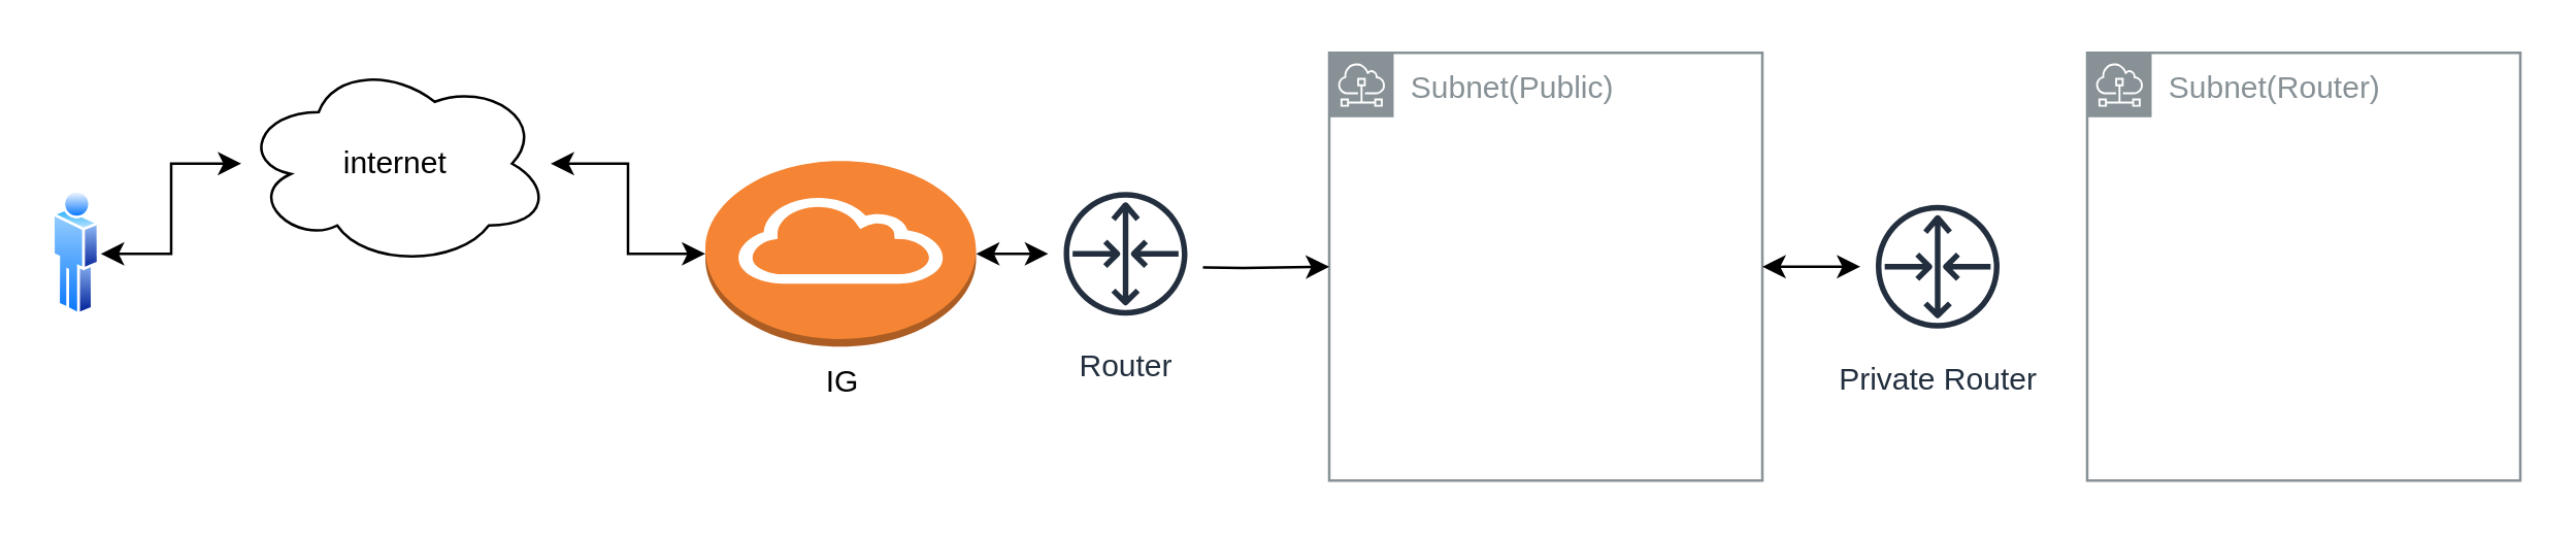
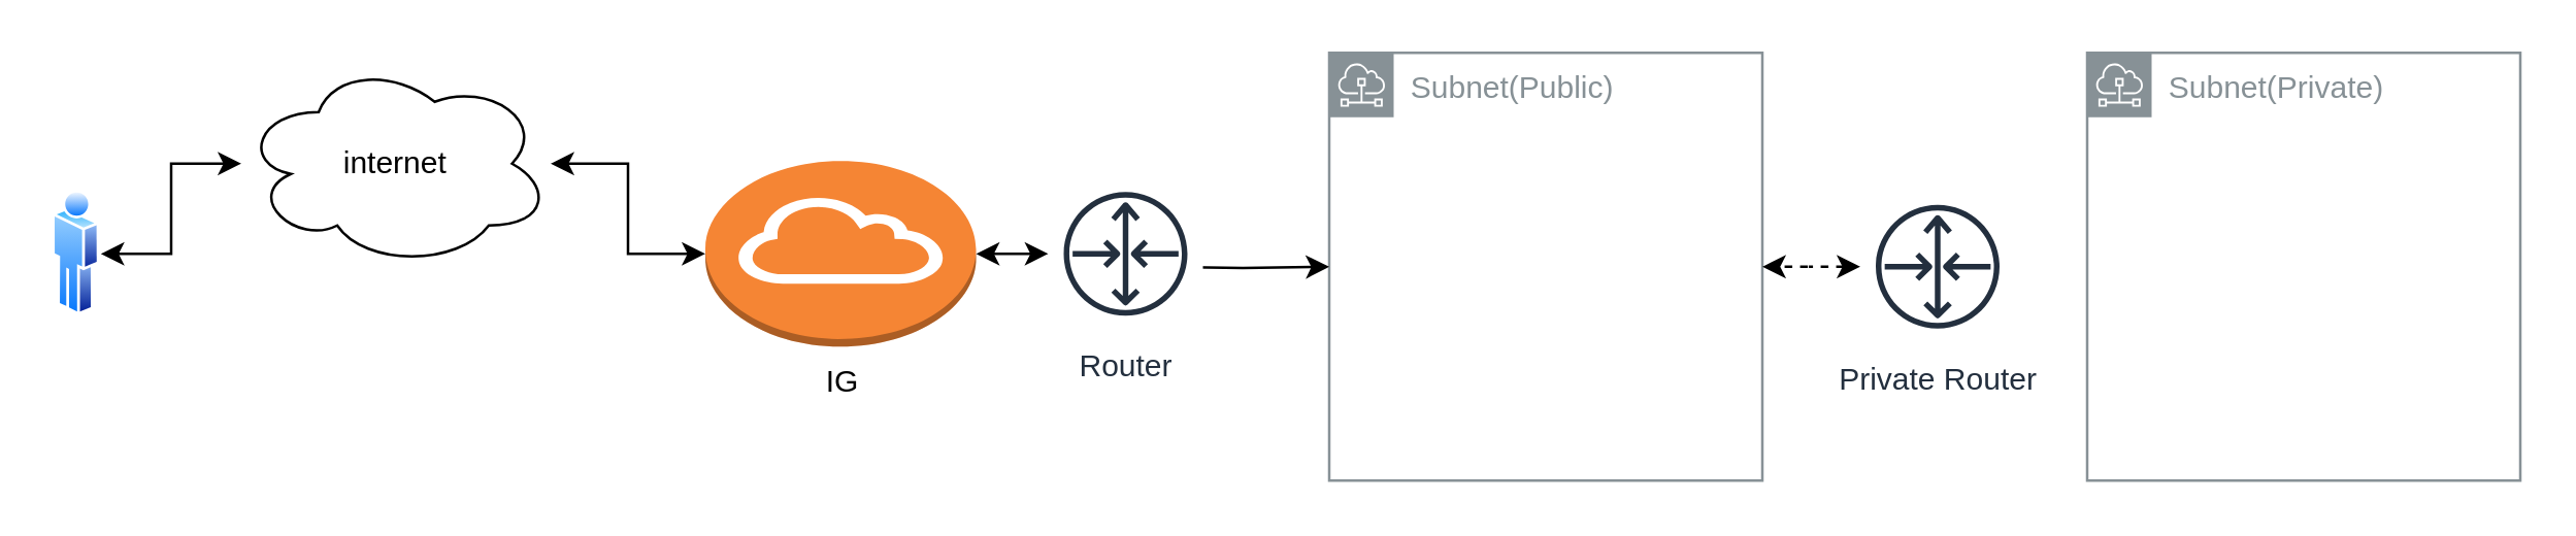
  <mxCell id="0" />
  <mxCell id="1" parent="0" />
  <mxCell id="2" value="Subnet(Public)" style="outlineConnect=0;gradientColor=none;html=1;whiteSpace=wrap;fontSize=12;fontStyle=0;shape=mxgraph.aws4.group;grIcon=mxgraph.aws4.group_subnet;strokeColor=#879196;fillColor=none;verticalAlign=top;align=left;spacingLeft=30;fontColor=#879196;dashed=0;" vertex="1" parent="1"><mxGeometry x="515" y="20" width="168" height="166" as="geometry" /></mxCell>
  <mxCell id="3" style="edgeStyle=orthogonalEdgeStyle;rounded=0;orthogonalLoop=1;jettySize=auto;html=1;startArrow=classic;startFill=1;" edge="1" parent="1" target="2"><mxGeometry relative="1" as="geometry"><mxPoint x="447" y="103" as="sourcePoint" /></mxGeometry></mxCell>
  <mxCell id="4" value="Router" style="outlineConnect=0;fontColor=#232F3E;gradientColor=none;strokeColor=#232F3E;fillColor=#ffffff;dashed=0;verticalLabelPosition=bottom;verticalAlign=top;align=center;html=1;fontSize=12;fontStyle=0;aspect=fixed;shape=mxgraph.aws4.resourceIcon;resIcon=mxgraph.aws4.router;" vertex="1" parent="1"><mxGeometry x="406" y="68" width="60" height="60" as="geometry" /></mxCell>
  <mxCell id="5" style="edgeStyle=orthogonalEdgeStyle;rounded=0;orthogonalLoop=1;jettySize=auto;html=1;startArrow=classic;startFill=1;" edge="1" parent="1" source="6" target="4"><mxGeometry relative="1" as="geometry" /></mxCell>
  <mxCell id="6" value="IG" style="outlineConnect=0;dashed=0;verticalLabelPosition=bottom;verticalAlign=top;align=center;html=1;shape=mxgraph.aws3.internet_gateway;fillColor=#F58534;gradientColor=none;" vertex="1" parent="1"><mxGeometry x="273" y="62" width="105" height="72" as="geometry" /></mxCell>
  <mxCell id="7" style="edgeStyle=orthogonalEdgeStyle;rounded=0;orthogonalLoop=1;jettySize=auto;html=1;startArrow=classic;startFill=1;" edge="1" parent="1" source="8" target="6"><mxGeometry relative="1" as="geometry" /></mxCell>
  <mxCell id="8" value="internet" style="ellipse;shape=cloud;whiteSpace=wrap;html=1;" vertex="1" parent="1"><mxGeometry x="93" y="23" width="120" height="80" as="geometry" /></mxCell>
  <mxCell id="9" style="edgeStyle=orthogonalEdgeStyle;rounded=0;orthogonalLoop=1;jettySize=auto;html=1;startArrow=classic;startFill=1;" edge="1" parent="1" source="10" target="8"><mxGeometry relative="1" as="geometry" /></mxCell>
  <mxCell id="10" value="" style="aspect=fixed;perimeter=ellipsePerimeter;html=1;align=center;shadow=0;dashed=0;spacingTop=3;image;image=img/lib/active_directory/user.svg;" vertex="1" parent="1"><mxGeometry x="20" y="73" width="18.5" height="50" as="geometry" /></mxCell>
- <mxCell id="11" value="Subnet(Router)" style="outlineConnect=0;gradientColor=none;html=1;whiteSpace=wrap;fontSize=12;fontStyle=0;shape=mxgraph.aws4.group;grIcon=mxgraph.aws4.group_subnet;strokeColor=#879196;fillColor=none;verticalAlign=top;align=left;spacingLeft=30;fontColor=#879196;dashed=0;" vertex="1" parent="1"><mxGeometry x="809" y="20" width="168" height="166" as="geometry" /></mxCell>
- <mxCell id="12" style="edgeStyle=orthogonalEdgeStyle;rounded=0;orthogonalLoop=1;jettySize=auto;html=1;startArrow=classic;startFill=1;" edge="1" parent="1" source="13" target="2"><mxGeometry relative="1" as="geometry" /></mxCell>
+ <mxCell id="11" value="Subnet(Private)" style="outlineConnect=0;gradientColor=none;html=1;whiteSpace=wrap;fontSize=12;fontStyle=0;shape=mxgraph.aws4.group;grIcon=mxgraph.aws4.group_subnet;strokeColor=#879196;fillColor=none;verticalAlign=top;align=left;spacingLeft=30;fontColor=#879196;dashed=0;" vertex="1" parent="1"><mxGeometry x="809" y="20" width="168" height="166" as="geometry" /></mxCell>
+ <mxCell id="12" style="edgeStyle=orthogonalEdgeStyle;rounded=0;orthogonalLoop=1;jettySize=auto;html=1;startArrow=classic;startFill=1;dashed=1;" edge="1" parent="1" source="13" target="2"><mxGeometry relative="1" as="geometry" /></mxCell>
  <mxCell id="13" value="Private Router" style="outlineConnect=0;fontColor=#232F3E;gradientColor=none;strokeColor=#232F3E;fillColor=#ffffff;dashed=0;verticalLabelPosition=bottom;verticalAlign=top;align=center;html=1;fontSize=12;fontStyle=0;aspect=fixed;shape=mxgraph.aws4.resourceIcon;resIcon=mxgraph.aws4.router;" vertex="1" parent="1"><mxGeometry x="721" y="73" width="60" height="60" as="geometry" /></mxCell>
